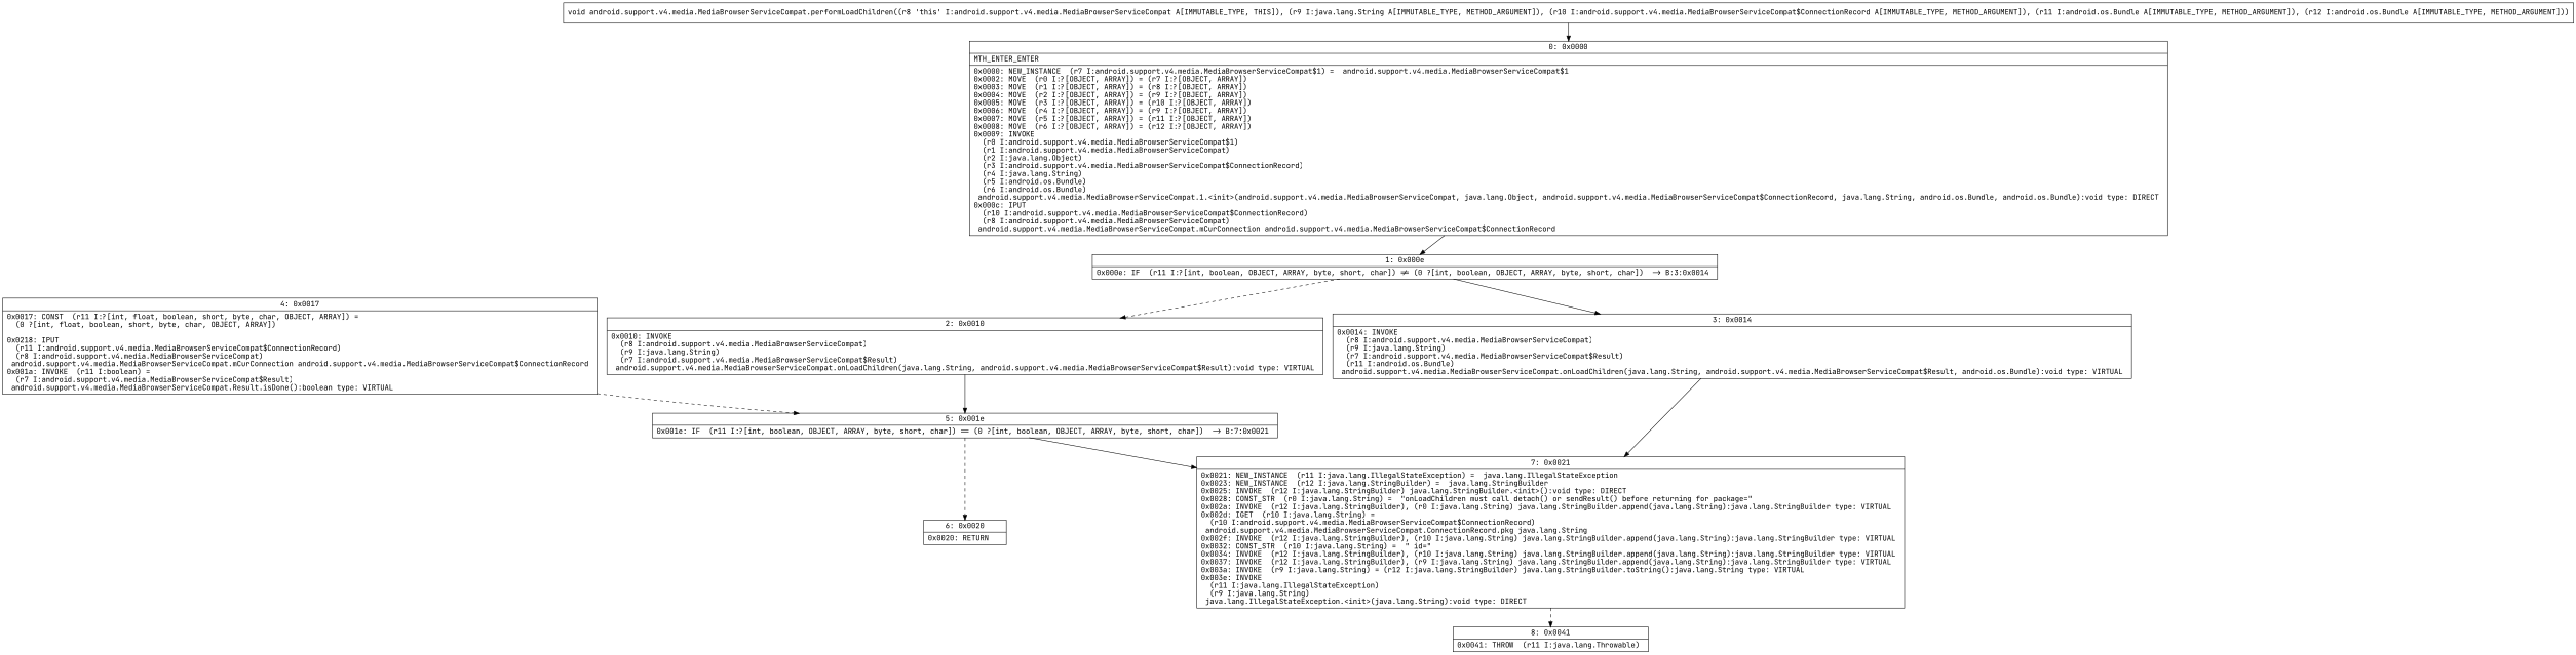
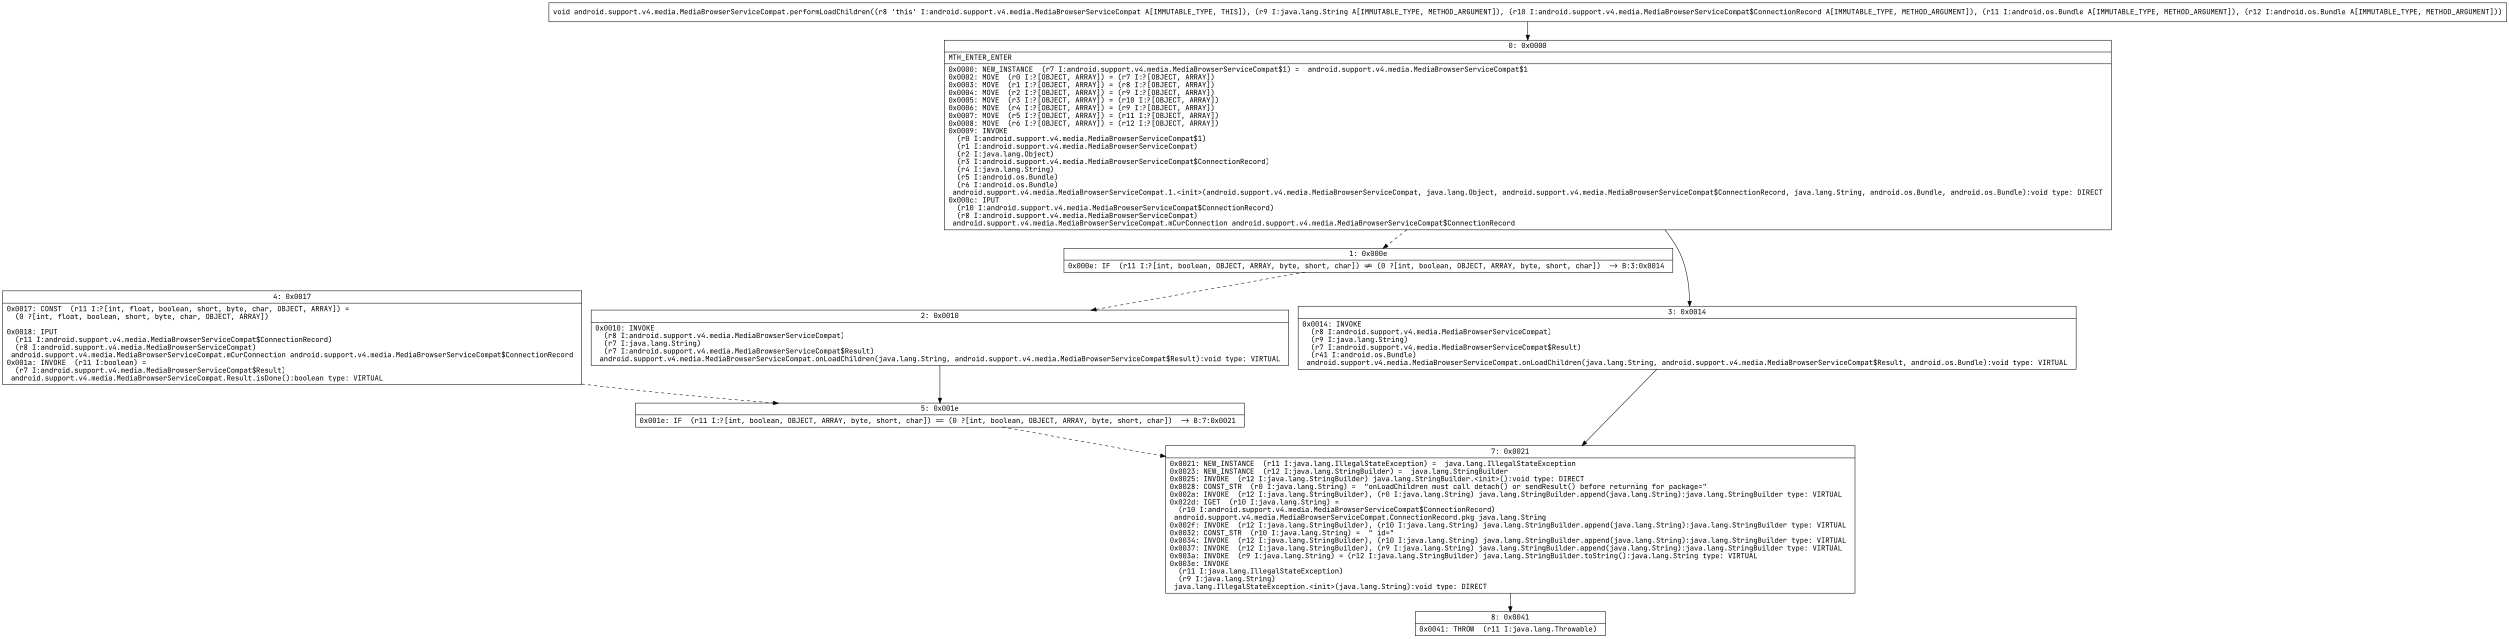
  digraph {
    fontname="JetBrains Mono"
    node [fontname="JetBrains Mono" shape=record]
    edge [fontname="JetBrains Mono"]
    n1 [label="{0\:\ 0x0000|MTH_ENTER_ENTER\l|0x0000: NEW_INSTANCE  (r7 I:android.support.v4.media.MediaBrowserServiceCompat$1) =  android.support.v4.media.MediaBrowserServiceCompat$1 \l0x0002: MOVE  (r0 I:?[OBJECT, ARRAY]) = (r7 I:?[OBJECT, ARRAY]) \l0x0003: MOVE  (r1 I:?[OBJECT, ARRAY]) = (r8 I:?[OBJECT, ARRAY]) \l0x0004: MOVE  (r2 I:?[OBJECT, ARRAY]) = (r9 I:?[OBJECT, ARRAY]) \l0x0005: MOVE  (r3 I:?[OBJECT, ARRAY]) = (r10 I:?[OBJECT, ARRAY]) \l0x0006: MOVE  (r4 I:?[OBJECT, ARRAY]) = (r9 I:?[OBJECT, ARRAY]) \l0x0007: MOVE  (r5 I:?[OBJECT, ARRAY]) = (r11 I:?[OBJECT, ARRAY]) \l0x0008: MOVE  (r6 I:?[OBJECT, ARRAY]) = (r12 I:?[OBJECT, ARRAY]) \l0x0009: INVOKE  \l  (r0 I:android.support.v4.media.MediaBrowserServiceCompat$1)\l  (r1 I:android.support.v4.media.MediaBrowserServiceCompat)\l  (r2 I:java.lang.Object)\l  (r3 I:android.support.v4.media.MediaBrowserServiceCompat$ConnectionRecord)\l  (r4 I:java.lang.String)\l  (r5 I:android.os.Bundle)\l  (r6 I:android.os.Bundle)\l android.support.v4.media.MediaBrowserServiceCompat.1.\<init\>(android.support.v4.media.MediaBrowserServiceCompat, java.lang.Object, android.support.v4.media.MediaBrowserServiceCompat$ConnectionRecord, java.lang.String, android.os.Bundle, android.os.Bundle):void type: DIRECT \l0x000c: IPUT  \l  (r10 I:android.support.v4.media.MediaBrowserServiceCompat$ConnectionRecord)\l  (r8 I:android.support.v4.media.MediaBrowserServiceCompat)\l android.support.v4.media.MediaBrowserServiceCompat.mCurConnection android.support.v4.media.MediaBrowserServiceCompat$ConnectionRecord \l}"]
    n2 [label="{1\:\ 0x000e|0x000e: IF  (r11 I:?[int, boolean, OBJECT, ARRAY, byte, short, char]) != (0 ?[int, boolean, OBJECT, ARRAY, byte, short, char])  \-\> B:3:0x0014 \l}"]
-   n3 [label="{2\:\ 0x0010|0x0010: INVOKE  \l  (r8 I:android.support.v4.media.MediaBrowserServiceCompat)\l  (r9 I:java.lang.String)\l  (r7 I:android.support.v4.media.MediaBrowserServiceCompat$Result)\l android.support.v4.media.MediaBrowserServiceCompat.onLoadChildren(java.lang.String, android.support.v4.media.MediaBrowserServiceCompat$Result):void type: VIRTUAL \l}"]
-   n4 [label="{3\:\ 0x0014|0x0014: INVOKE  \l  (r8 I:android.support.v4.media.MediaBrowserServiceCompat)\l  (r9 I:java.lang.String)\l  (r7 I:android.support.v4.media.MediaBrowserServiceCompat$Result)\l  (r11 I:android.os.Bundle)\l android.support.v4.media.MediaBrowserServiceCompat.onLoadChildren(java.lang.String, android.support.v4.media.MediaBrowserServiceCompat$Result, android.os.Bundle):void type: VIRTUAL \l}"]
+   n3 [label="{2\:\ 0x0010|0x0010: INVOKE  \l  (r8 I:android.support.v4.media.MediaBrowserServiceCompat)\l  (r7 I:java.lang.String)\l  (r7 I:android.support.v4.media.MediaBrowserServiceCompat$Result)\l android.support.v4.media.MediaBrowserServiceCompat.onLoadChildren(java.lang.String, android.support.v4.media.MediaBrowserServiceCompat$Result):void type: VIRTUAL \l}"]
+   n4 [label="{3\:\ 0x0014|0x0014: INVOKE  \l  (r8 I:android.support.v4.media.MediaBrowserServiceCompat)\l  (r9 I:java.lang.String)\l  (r7 I:android.support.v4.media.MediaBrowserServiceCompat$Result)\l  (r41 I:android.os.Bundle)\l android.support.v4.media.MediaBrowserServiceCompat.onLoadChildren(java.lang.String, android.support.v4.media.MediaBrowserServiceCompat$Result, android.os.Bundle):void type: VIRTUAL \l}"]
    n5 [label="{5\:\ 0x001e|0x001e: IF  (r11 I:?[int, boolean, OBJECT, ARRAY, byte, short, char]) == (0 ?[int, boolean, OBJECT, ARRAY, byte, short, char])  \-\> B:7:0x0021 \l}"]
-   n6 [label="{7\:\ 0x0021|0x0021: NEW_INSTANCE  (r11 I:java.lang.IllegalStateException) =  java.lang.IllegalStateException \l0x0023: NEW_INSTANCE  (r12 I:java.lang.StringBuilder) =  java.lang.StringBuilder \l0x0025: INVOKE  (r12 I:java.lang.StringBuilder) java.lang.StringBuilder.\<init\>():void type: DIRECT \l0x0028: CONST_STR  (r0 I:java.lang.String) =  \"onLoadChildren must call detach() or sendResult() before returning for package=\" \l0x002a: INVOKE  (r12 I:java.lang.StringBuilder), (r0 I:java.lang.String) java.lang.StringBuilder.append(java.lang.String):java.lang.StringBuilder type: VIRTUAL \l0x002d: IGET  (r10 I:java.lang.String) = \l  (r10 I:android.support.v4.media.MediaBrowserServiceCompat$ConnectionRecord)\l android.support.v4.media.MediaBrowserServiceCompat.ConnectionRecord.pkg java.lang.String \l0x002f: INVOKE  (r12 I:java.lang.StringBuilder), (r10 I:java.lang.String) java.lang.StringBuilder.append(java.lang.String):java.lang.StringBuilder type: VIRTUAL \l0x0032: CONST_STR  (r10 I:java.lang.String) =  \" id=\" \l0x0034: INVOKE  (r12 I:java.lang.StringBuilder), (r10 I:java.lang.String) java.lang.StringBuilder.append(java.lang.String):java.lang.StringBuilder type: VIRTUAL \l0x0037: INVOKE  (r12 I:java.lang.StringBuilder), (r9 I:java.lang.String) java.lang.StringBuilder.append(java.lang.String):java.lang.StringBuilder type: VIRTUAL \l0x003a: INVOKE  (r9 I:java.lang.String) = (r12 I:java.lang.StringBuilder) java.lang.StringBuilder.toString():java.lang.String type: VIRTUAL \l0x003e: INVOKE  \l  (r11 I:java.lang.IllegalStateException)\l  (r9 I:java.lang.String)\l java.lang.IllegalStateException.\<init\>(java.lang.String):void type: DIRECT \l}"]
-   n7 [label="{4\:\ 0x0017|0x0017: CONST  (r11 I:?[int, float, boolean, short, byte, char, OBJECT, ARRAY]) = \l  (0 ?[int, float, boolean, short, byte, char, OBJECT, ARRAY])\l \l0x0218: IPUT  \l  (r11 I:android.support.v4.media.MediaBrowserServiceCompat$ConnectionRecord)\l  (r8 I:android.support.v4.media.MediaBrowserServiceCompat)\l android.support.v4.media.MediaBrowserServiceCompat.mCurConnection android.support.v4.media.MediaBrowserServiceCompat$ConnectionRecord \l0x001a: INVOKE  (r11 I:boolean) = \l  (r7 I:android.support.v4.media.MediaBrowserServiceCompat$Result)\l android.support.v4.media.MediaBrowserServiceCompat.Result.isDone():boolean type: VIRTUAL \l}"]
-   n8 [label="{6\:\ 0x0020|0x0020: RETURN   \l}"]
+   n6 [label="{7\:\ 0x0021|0x0021: NEW_INSTANCE  (r11 I:java.lang.IllegalStateException) =  java.lang.IllegalStateException \l0x0023: NEW_INSTANCE  (r12 I:java.lang.StringBuilder) =  java.lang.StringBuilder \l0x0025: INVOKE  (r12 I:java.lang.StringBuilder) java.lang.StringBuilder.\<init\>():void type: DIRECT \l0x0028: CONST_STR  (r0 I:java.lang.String) =  \"onLoadChildren must call detach() or sendResult() before returning for package=\" \l0x002a: INVOKE  (r12 I:java.lang.StringBuilder), (r0 I:java.lang.String) java.lang.StringBuilder.append(java.lang.String):java.lang.StringBuilder type: VIRTUAL \l0x022d: IGET  (r10 I:java.lang.String) = \l  (r10 I:android.support.v4.media.MediaBrowserServiceCompat$ConnectionRecord)\l android.support.v4.media.MediaBrowserServiceCompat.ConnectionRecord.pkg java.lang.String \l0x002f: INVOKE  (r12 I:java.lang.StringBuilder), (r10 I:java.lang.String) java.lang.StringBuilder.append(java.lang.String):java.lang.StringBuilder type: VIRTUAL \l0x0032: CONST_STR  (r10 I:java.lang.String) =  \" id=\" \l0x0034: INVOKE  (r12 I:java.lang.StringBuilder), (r10 I:java.lang.String) java.lang.StringBuilder.append(java.lang.String):java.lang.StringBuilder type: VIRTUAL \l0x0037: INVOKE  (r12 I:java.lang.StringBuilder), (r9 I:java.lang.String) java.lang.StringBuilder.append(java.lang.String):java.lang.StringBuilder type: VIRTUAL \l0x003a: INVOKE  (r9 I:java.lang.String) = (r12 I:java.lang.StringBuilder) java.lang.StringBuilder.toString():java.lang.String type: VIRTUAL \l0x003e: INVOKE  \l  (r11 I:java.lang.IllegalStateException)\l  (r9 I:java.lang.String)\l java.lang.IllegalStateException.\<init\>(java.lang.String):void type: DIRECT \l}"]
+   n7 [label="{4\:\ 0x0017|0x0017: CONST  (r11 I:?[int, float, boolean, short, byte, char, OBJECT, ARRAY]) = \l  (0 ?[int, float, boolean, short, byte, char, OBJECT, ARRAY])\l \l0x0018: IPUT  \l  (r11 I:android.support.v4.media.MediaBrowserServiceCompat$ConnectionRecord)\l  (r8 I:android.support.v4.media.MediaBrowserServiceCompat)\l android.support.v4.media.MediaBrowserServiceCompat.mCurConnection android.support.v4.media.MediaBrowserServiceCompat$ConnectionRecord \l0x001a: INVOKE  (r11 I:boolean) = \l  (r7 I:android.support.v4.media.MediaBrowserServiceCompat$Result)\l android.support.v4.media.MediaBrowserServiceCompat.Result.isDone():boolean type: VIRTUAL \l}"]
    n9 [label="{8\:\ 0x0041|0x0041: THROW  (r11 I:java.lang.Throwable) \l}"]
    n10 [label="{void android.support.v4.media.MediaBrowserServiceCompat.performLoadChildren((r8 'this' I:android.support.v4.media.MediaBrowserServiceCompat A[IMMUTABLE_TYPE, THIS]), (r9 I:java.lang.String A[IMMUTABLE_TYPE, METHOD_ARGUMENT]), (r10 I:android.support.v4.media.MediaBrowserServiceCompat$ConnectionRecord A[IMMUTABLE_TYPE, METHOD_ARGUMENT]), (r11 I:android.os.Bundle A[IMMUTABLE_TYPE, METHOD_ARGUMENT]), (r12 I:android.os.Bundle A[IMMUTABLE_TYPE, METHOD_ARGUMENT])) }"]
-   n1 -> n2
+   n1 -> n2 [style=dashed]
    n2 -> n3 [style=dashed]
-   n2 -> n4
+   n1 -> n4
    n3 -> n5
    n4 -> n6
-   n5 -> n6
-   n5 -> n8 [style=dashed]
-   n6 -> n9 [style=dashed]
+   n5 -> n6 [style=dashed]
+   n6 -> n9
    n7 -> n5 [style=dashed]
    n10 -> n1
  }
